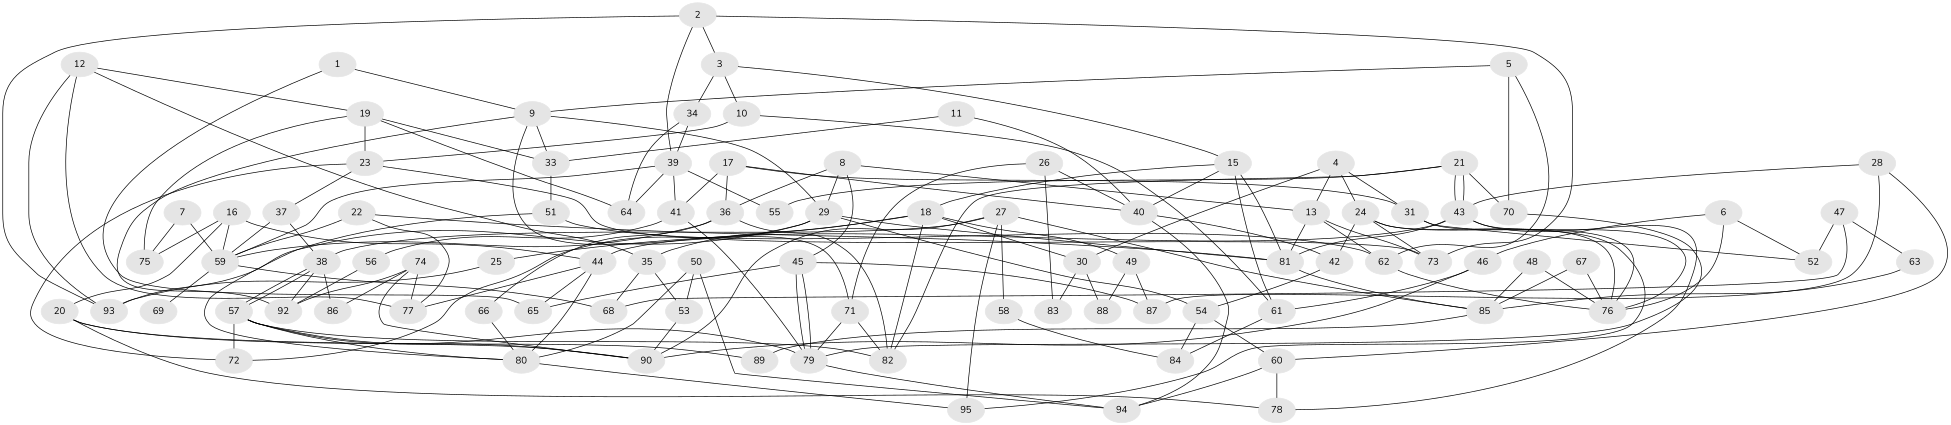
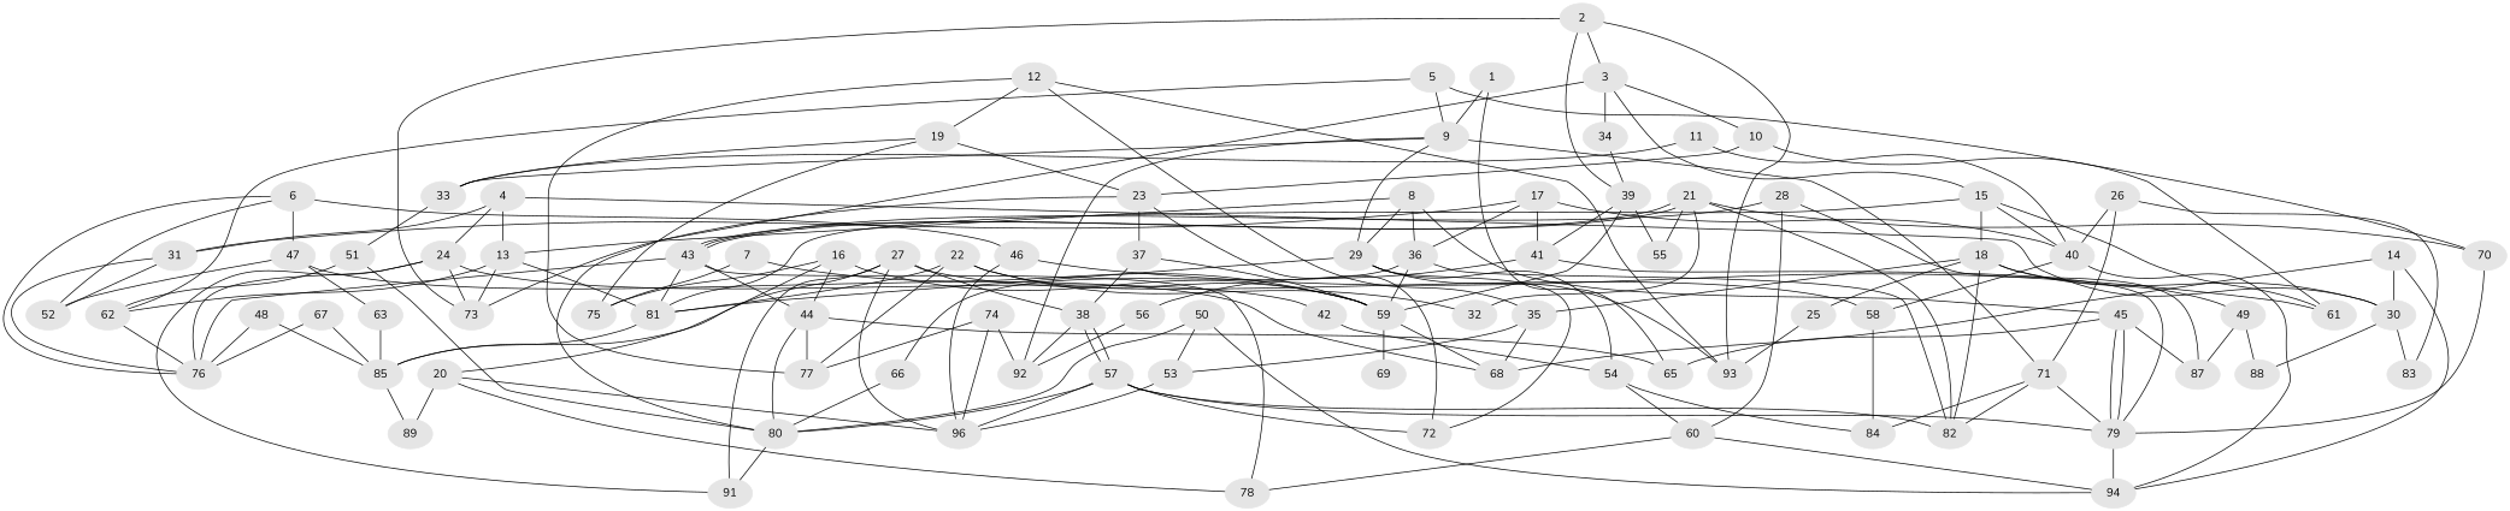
  graph {
    fontname=Nunito
    node [color=gray90 fontname=Nunito style=filled]
    edge [fontname=Nunito]
    1
    9
    65
    29
    33
    71
    92
    2
    3
    39
    73
    93
    10
    15
    34
    80
    59
    41
-   64
    55
    23
    61
    40
    81
    18
-   91 [label=95]
+   91
    4
    13
    24
    30
    31
    62
    76
    42
    83
    88
    52
    5
    70
    79
    6
    46
    47
-   90
+   90 [label=96]
    68
    63
    7
    75
    69
    8
    36
    45
    72
    54
    82
    66
    87
    51
    84
    37
    11
    94
    58
    12
    19
    35
    77
    53
    85
+   14
    25
    49
    16
    20
    44
    78
    89
    17
    56
    21
+   32
    43
    22
    38
    26
    27
    57
-   86
    28
    60
    48
    50
    67
    74
    1 -- 9
    1 -- 65
    9 -- 29
    9 -- 33
    9 -- 71
    9 -- 92
    29 -- 93
    29 -- 81
    29 -- 72
    29 -- 54
    33 -- 51
    71 -- 79
    71 -- 82
-   61 -- 84
+   71 -- 84
    2 -- 3
    2 -- 39
    2 -- 73
    2 -- 93
    3 -- 10
    3 -- 15
    3 -- 34
+   3 -- 80
    39 -- 59
    39 -- 41
-   39 -- 64
    39 -- 55
    10 -- 23
    10 -- 61
    15 -- 61
    15 -- 40
    15 -- 81
    15 -- 18
    34 -- 39
-   34 -- 64
    80 -- 91
    59 -- 68
    59 -- 69
    41 -- 79
    41 -- 56
    23 -- 73
    23 -- 72
    23 -- 37
    40 -- 94
-   40 -- 42
+   40 -- 58
    81 -- 85
    18 -- 30
    18 -- 82
    18 -- 35
    18 -- 25
    18 -- 49
    4 -- 13
    4 -- 24
    4 -- 30
    4 -- 31
    13 -- 73
    13 -- 81
    13 -- 62
    24 -- 73
    24 -- 91
    24 -- 76
    24 -- 42
    30 -- 83
    30 -- 88
    31 -- 76
    31 -- 52
    62 -- 76
    42 -- 54
    5 -- 9
    5 -- 62
    5 -- 70
    70 -- 79
    79 -- 94
    6 -- 76
    6 -- 52
    6 -- 46
+   6 -- 47
    46 -- 61
    46 -- 90
    47 -- 52
    47 -- 68
    47 -- 63
    63 -- 85
    7 -- 59
    7 -- 75
    8 -- 29
    8 -- 13
    8 -- 36
    8 -- 45
    36 -- 59
    36 -- 82
    36 -- 66
    45 -- 65
    45 -- 79
    45 -- 79
    45 -- 87
    54 -- 84
    54 -- 60
    66 -- 80
    51 -- 80
    51 -- 62
    37 -- 59
    37 -- 38
    11 -- 33
    11 -- 40
    58 -- 84
    12 -- 93
    12 -- 19
    12 -- 35
    12 -- 77
    19 -- 33
-   19 -- 64
    19 -- 23
    19 -- 75
    35 -- 68
    35 -- 53
    53 -- 90
    85 -- 89
+   14 -- 30
+   14 -- 68
+   14 -- 94
    25 -- 93
    49 -- 88
    49 -- 87
    16 -- 59
    16 -- 75
    16 -- 20
    16 -- 44
    20 -- 90
    20 -- 78
    20 -- 89
    44 -- 65
    44 -- 80
    44 -- 77
    17 -- 41
    17 -- 40
    17 -- 31
    17 -- 36
    56 -- 92
    21 -- 55
    21 -- 70
    21 -- 82
+   21 -- 32
    21 -- 43
    21 -- 43
    43 -- 81
    43 -- 76
    43 -- 44
    43 -- 78
    22 -- 59
    22 -- 81
    22 -- 77
+   22 -- 32
    38 -- 92
    38 -- 57
    38 -- 57
-   38 -- 86
    26 -- 71
    26 -- 40
    26 -- 83
    27 -- 91
    27 -- 90
    27 -- 58
    27 -- 85
    27 -- 38
    57 -- 80
    57 -- 79
    57 -- 90
    57 -- 72
    57 -- 82
    28 -- 87
    28 -- 43
    28 -- 60
    60 -- 94
    60 -- 78
    48 -- 76
    48 -- 85
    50 -- 80
    50 -- 94
    50 -- 53
    67 -- 76
    67 -- 85
    74 -- 92
    74 -- 90
    74 -- 77
-   74 -- 86
  }
